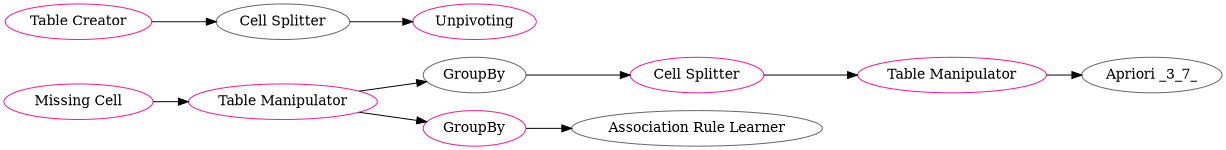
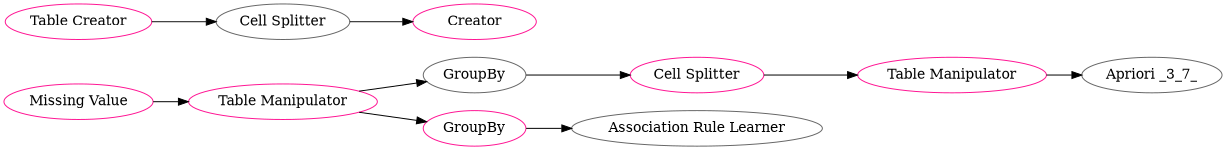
  digraph {
    rankdir=LR
    node [color=deeppink]
    n1 [color=gray40 label="Apriori _3_7_"]
    n2 [label="Table Creator"]
    n3 [color=gray40 label="Cell Splitter"]
-   n4 [label=Unpivoting]
-   n5 [label="Missing Cell"]
+   n4 [label=Creator]
+   n5 [label="Missing Value"]
    n6 [label="Table Manipulator"]
    n7 [color=gray40 label=GroupBy]
    n8 [label="Cell Splitter"]
    n9 [label="Table Manipulator"]
    n10 [label=GroupBy]
    n11 [color=gray40 label="Association Rule Learner"]
    n2 -> n3
    n3 -> n4
    n5 -> n6
    n6 -> n7
    n6 -> n10
    n7 -> n8
    n8 -> n9
    n9 -> n1
    n10 -> n11
  }
